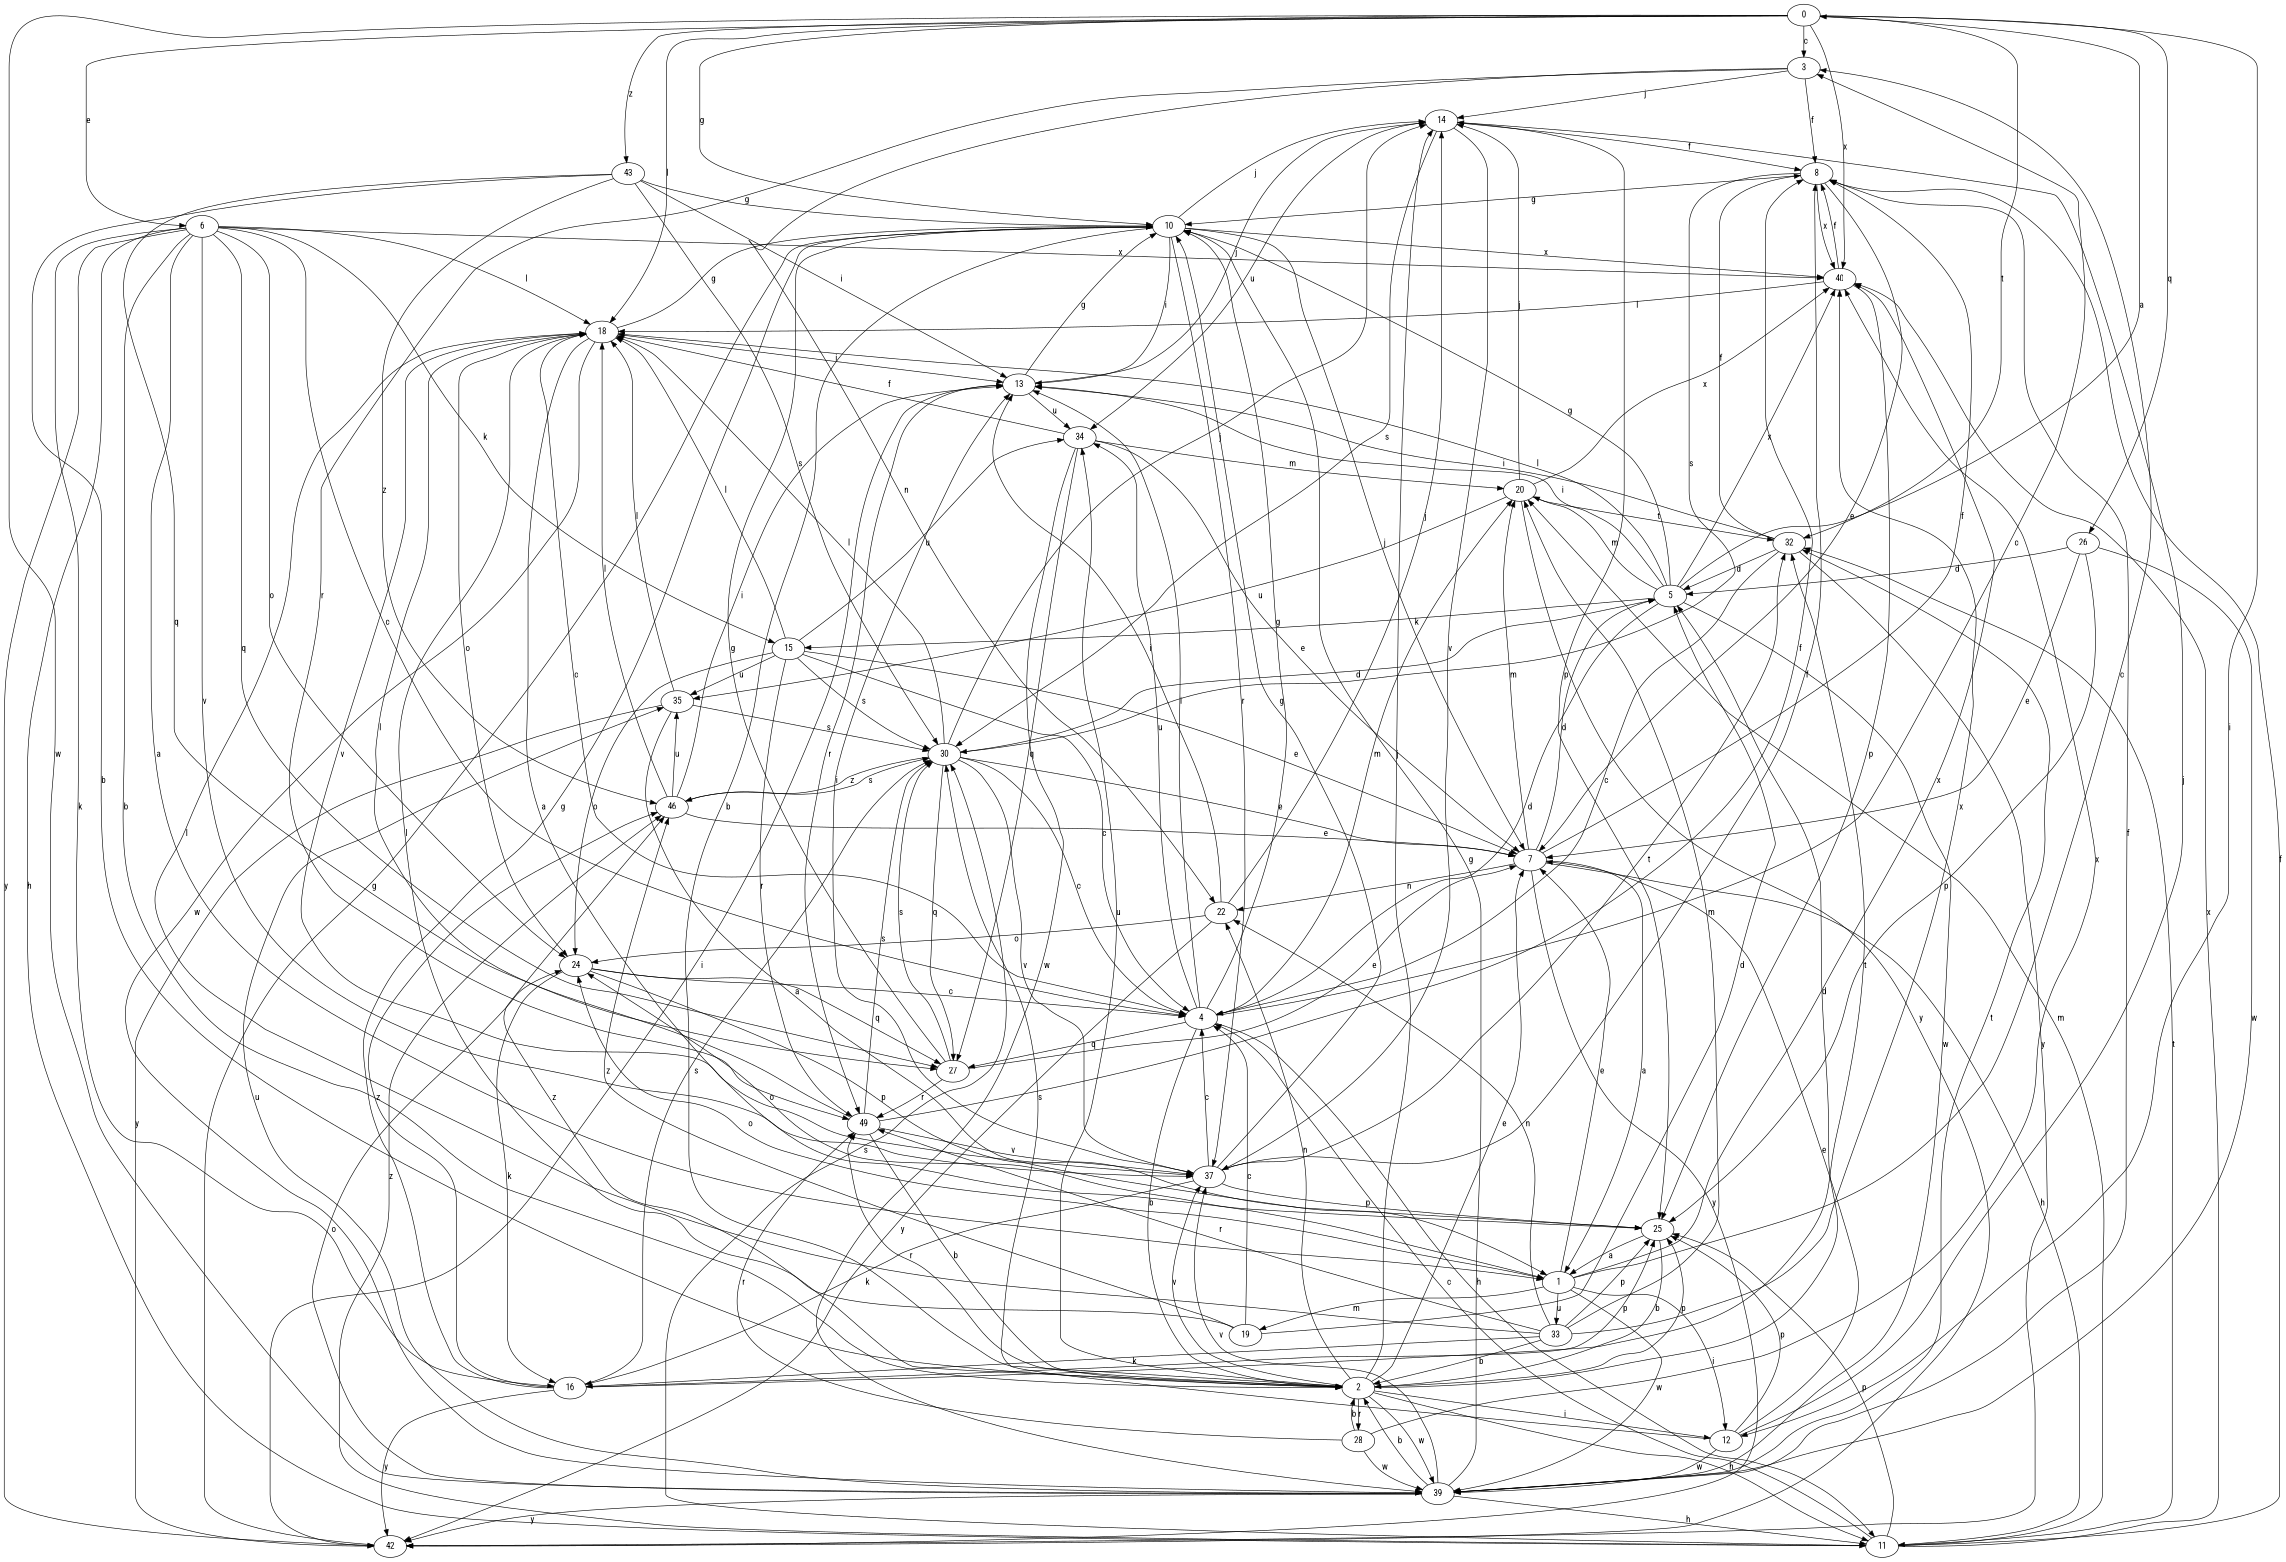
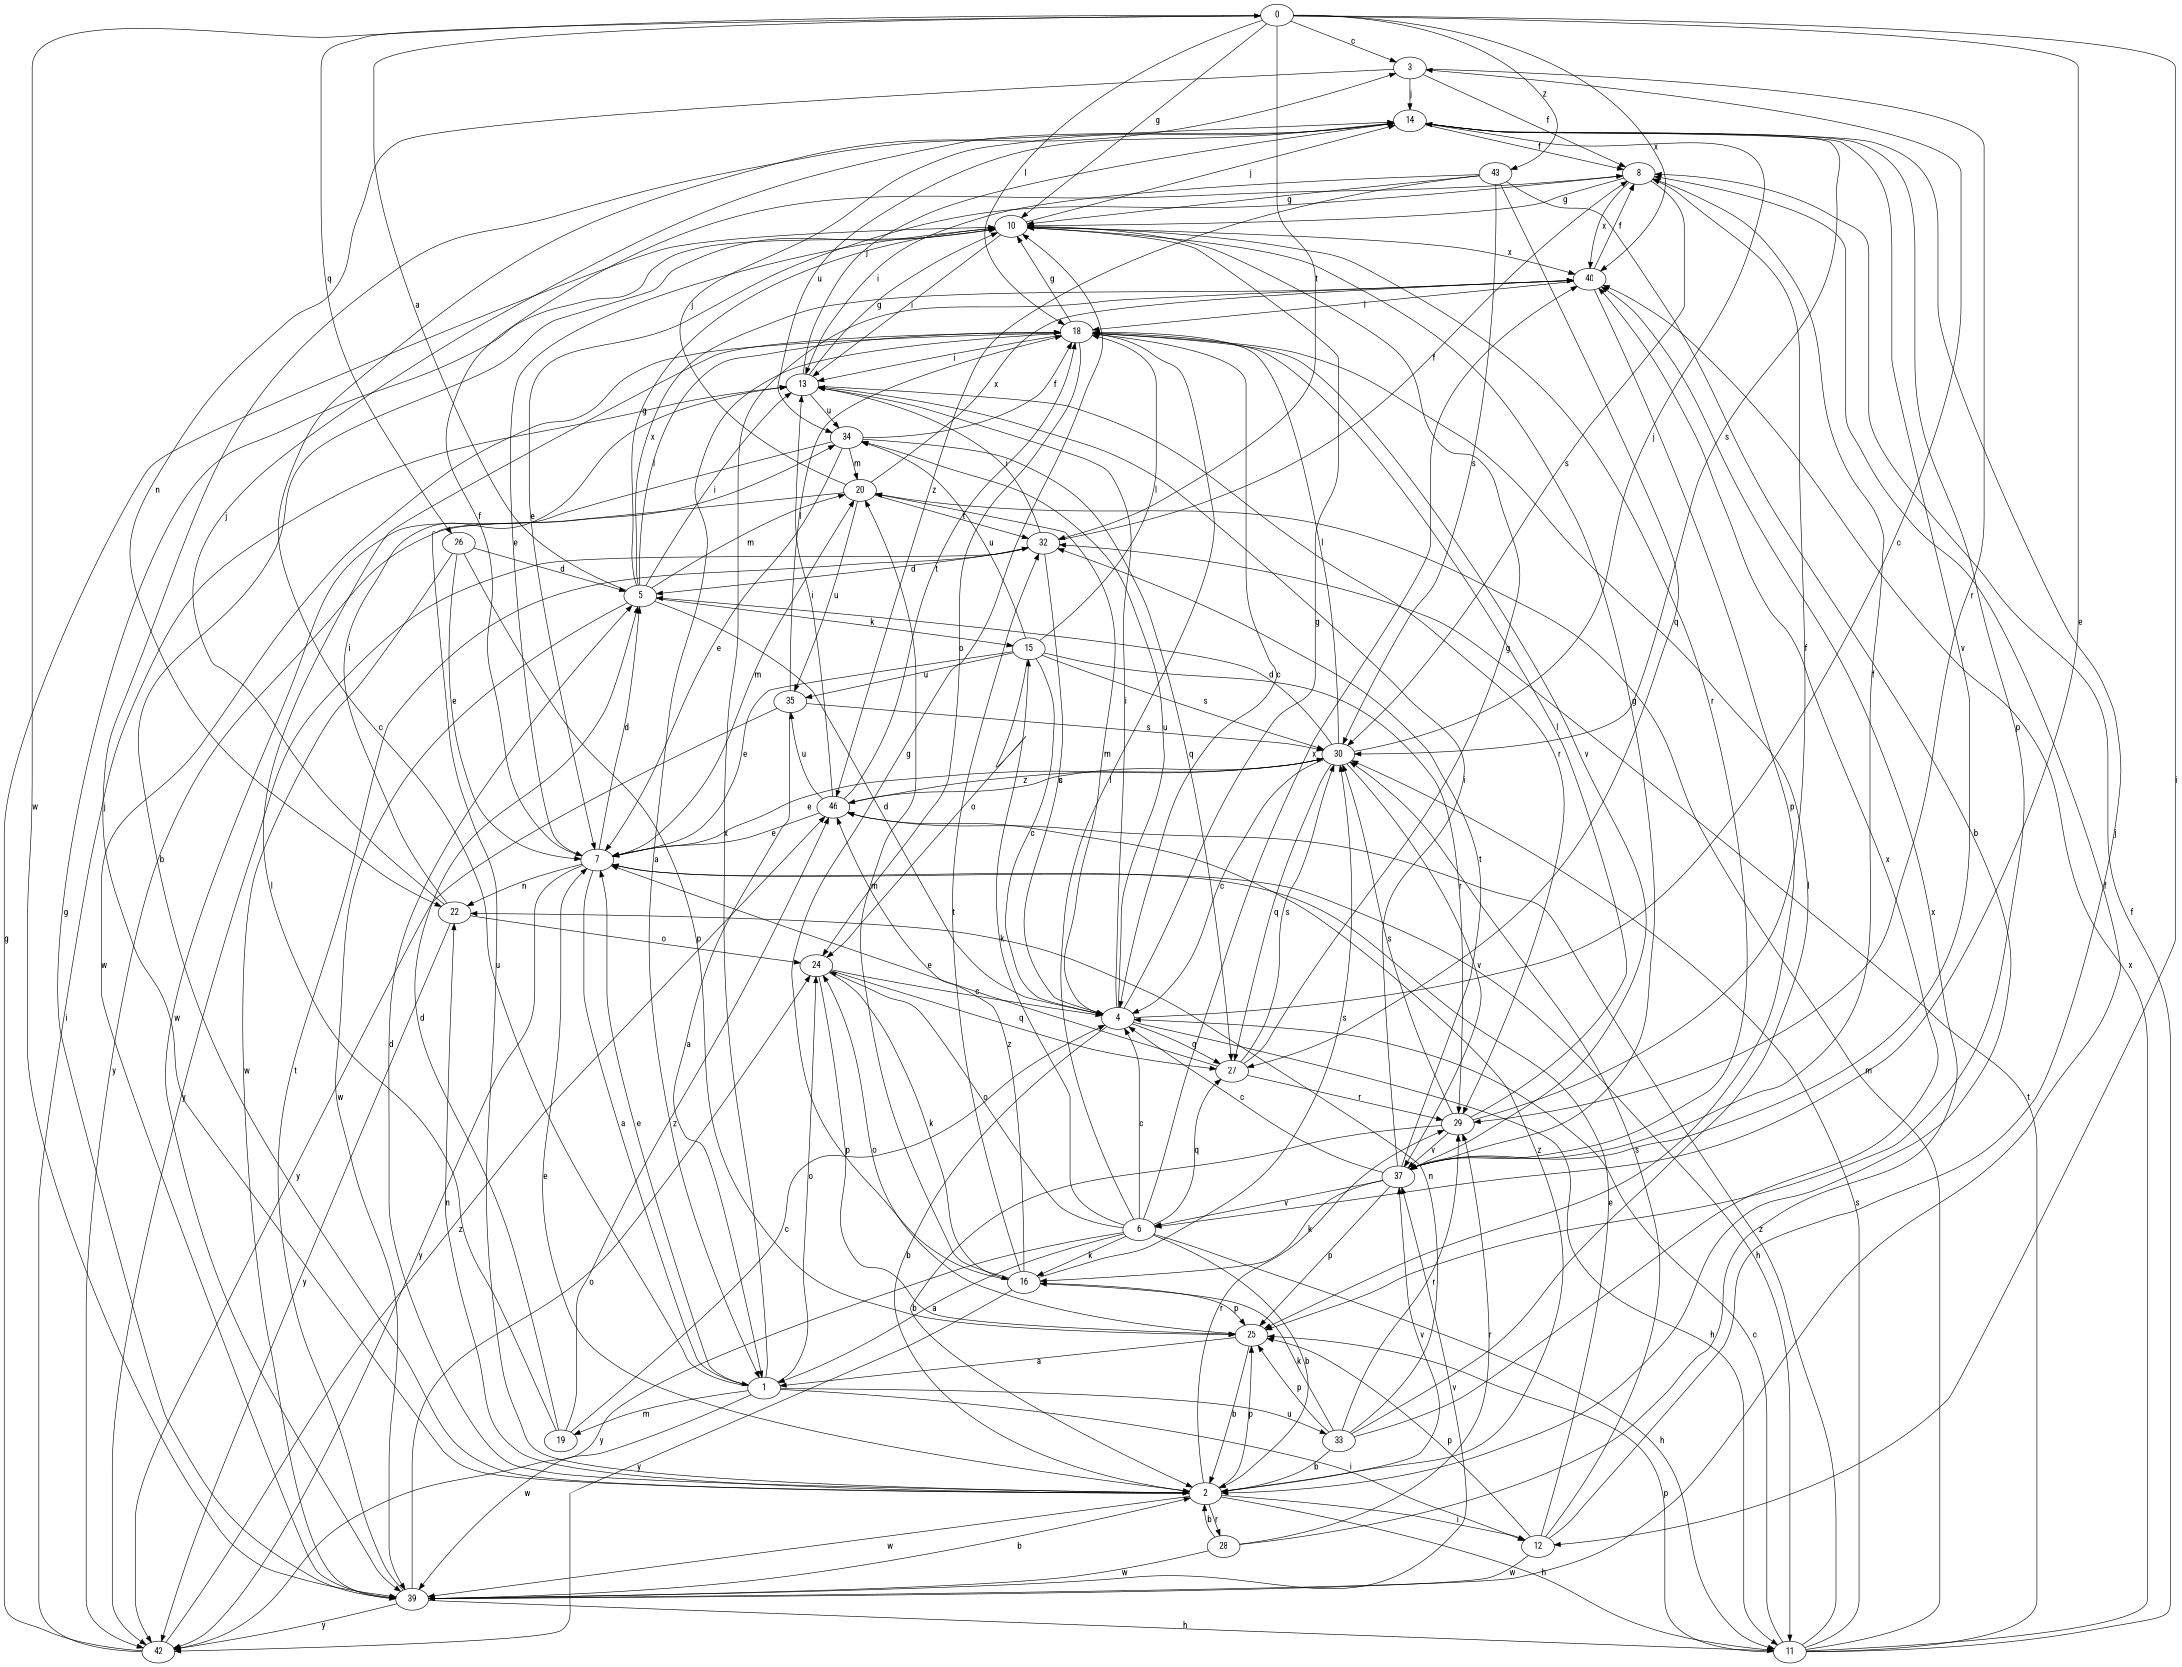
  strict digraph {
    fontname="Roboto Condensed"
    node [fontname="Roboto Condensed"]
    edge [fontname="Roboto Condensed"]
    0
    3
    6
    10
    12
    18
    26
    32
    39
    40
    43
    14
    22
-   29 [label=49]
+   29
    8
    1
    24
    2
    11
    37
    4
    27
    15
    16
    42
    7
    13
    25
    30
    5
    35
    46
    19
    33
    20
    28
    34
    0 -> 3 [label=c]
    0 -> 6 [label=e]
    0 -> 10 [label=g]
    0 -> 12 [label=i]
    0 -> 18 [label=l]
    0 -> 26 [label=q]
    0 -> 32 [label=t]
    0 -> 39 [label=w]
    0 -> 40 [label=x]
    0 -> 43 [label=z]
    3 -> 14 [label=j]
    3 -> 22 [label=n]
    3 -> 29 [label=r]
    3 -> 8 [label=f]
    6 -> 18 [label=l]
    6 -> 40 [label=x]
    6 -> 1 [label=a]
    6 -> 24 [label=o]
    6 -> 2 [label=b]
    6 -> 11 [label=h]
-   6 -> 37 [label=v]
+   37 -> 6 [label=v]
    6 -> 4 [label=c]
    6 -> 27 [label=q]
    6 -> 15 [label=k]
    6 -> 16 [label=k]
    6 -> 42 [label=y]
    10 -> 40 [label=x]
    10 -> 14 [label=j]
    10 -> 2 [label=b]
    10 -> 37 [label=r]
-   10 -> 7 [label=j]
+   10 -> 7 [label=e]
    10 -> 13 [label=i]
    12 -> 39 [label=w]
    12 -> 14 [label=j]
    12 -> 7 [label=e]
    12 -> 25 [label=p]
    12 -> 30 [label=s]
    18 -> 10 [label=g]
    18 -> 39 [label=w]
    18 -> 1 [label=a]
    18 -> 24 [label=o]
    18 -> 37 [label=v]
    18 -> 4 [label=c]
    18 -> 13 [label=i]
    26 -> 39 [label=w]
    26 -> 7 [label=e]
    26 -> 25 [label=p]
    26 -> 5 [label=d]
    32 -> 8 [label=f]
    32 -> 4 [label=c]
    32 -> 42 [label=y]
    32 -> 13 [label=i]
    32 -> 5 [label=d]
    39 -> 10 [label=g]
    39 -> 32 [label=t]
    39 -> 8 [label=f]
    39 -> 24 [label=o]
    39 -> 2 [label=b]
    39 -> 11 [label=h]
    39 -> 37 [label=v]
    39 -> 42 [label=y]
-   39 -> 35 [label=u]
    40 -> 18 [label=l]
    40 -> 8 [label=f]
    40 -> 25 [label=p]
    43 -> 10 [label=g]
    43 -> 2 [label=b]
    43 -> 27 [label=q]
    43 -> 13 [label=i]
    43 -> 30 [label=s]
    43 -> 46 [label=z]
    14 -> 8 [label=f]
    14 -> 37 [label=v]
    14 -> 25 [label=p]
    14 -> 30 [label=s]
    14 -> 34 [label=u]
    22 -> 14 [label=j]
    22 -> 24 [label=o]
    22 -> 42 [label=y]
    22 -> 13 [label=i]
    29 -> 18 [label=l]
    29 -> 8 [label=f]
    29 -> 2 [label=b]
    29 -> 37 [label=v]
    29 -> 30 [label=s]
    8 -> 10 [label=g]
    8 -> 40 [label=x]
    8 -> 7 [label=e]
    8 -> 30 [label=s]
    1 -> 3 [label=c]
    1 -> 12 [label=i]
    1 -> 39 [label=w]
    1 -> 40 [label=x]
    1 -> 24 [label=o]
    1 -> 7 [label=e]
    1 -> 19 [label=m]
    1 -> 33 [label=u]
    24 -> 4 [label=c]
    24 -> 27 [label=q]
    24 -> 16 [label=k]
    24 -> 25 [label=p]
    2 -> 12 [label=i]
    2 -> 39 [label=w]
    2 -> 14 [label=j]
    2 -> 22 [label=n]
    2 -> 29 [label=r]
    2 -> 11 [label=h]
    2 -> 37 [label=v]
    2 -> 7 [label=e]
    2 -> 25 [label=p]
    2 -> 5 [label=d]
    2 -> 46 [label=z]
    2 -> 28 [label=r]
    2 -> 34 [label=u]
    11 -> 32 [label=t]
    11 -> 40 [label=x]
    11 -> 8 [label=f]
    11 -> 4 [label=c]
    11 -> 25 [label=p]
    11 -> 30 [label=s]
    11 -> 46 [label=z]
    11 -> 20 [label=m]
    37 -> 10 [label=g]
    37 -> 32 [label=t]
    37 -> 8 [label=f]
    37 -> 4 [label=c]
    37 -> 16 [label=k]
    37 -> 13 [label=i]
    37 -> 25 [label=p]
    4 -> 3 [label=c]
    4 -> 10 [label=g]
    4 -> 2 [label=b]
    4 -> 11 [label=h]
    4 -> 27 [label=q]
    4 -> 13 [label=i]
    4 -> 20 [label=m]
    4 -> 34 [label=u]
    27 -> 10 [label=g]
    27 -> 29 [label=r]
    27 -> 7 [label=e]
    27 -> 30 [label=s]
    15 -> 18 [label=l]
    15 -> 29 [label=r]
    15 -> 24 [label=o]
    15 -> 4 [label=c]
    15 -> 7 [label=e]
    15 -> 30 [label=s]
    15 -> 35 [label=u]
    15 -> 34 [label=u]
    16 -> 10 [label=g]
    16 -> 32 [label=t]
    16 -> 42 [label=y]
    16 -> 25 [label=p]
    16 -> 30 [label=s]
    16 -> 46 [label=z]
    42 -> 10 [label=g]
    42 -> 13 [label=i]
+   42 -> 46 [label=z]
    7 -> 22 [label=n]
    7 -> 8 [label=f]
    7 -> 1 [label=a]
    7 -> 11 [label=h]
    7 -> 42 [label=y]
    7 -> 5 [label=d]
    7 -> 20 [label=m]
    13 -> 10 [label=g]
    13 -> 14 [label=j]
    13 -> 29 [label=r]
    13 -> 34 [label=u]
    25 -> 1 [label=a]
    25 -> 24 [label=o]
    25 -> 2 [label=b]
    30 -> 18 [label=l]
    30 -> 14 [label=j]
    30 -> 37 [label=v]
    30 -> 4 [label=c]
    30 -> 27 [label=q]
    30 -> 7 [label=e]
    30 -> 5 [label=d]
    30 -> 46 [label=z]
    5 -> 0 [label=a]
    5 -> 10 [label=g]
    5 -> 18 [label=l]
    5 -> 39 [label=w]
    5 -> 40 [label=x]
    5 -> 4 [label=d]
    5 -> 15 [label=k]
    5 -> 13 [label=i]
    5 -> 20 [label=m]
    35 -> 18 [label=l]
    35 -> 1 [label=a]
    35 -> 42 [label=y]
    35 -> 30 [label=s]
-   46 -> 18 [label=l]
+   46 -> 18 [label=t]
    46 -> 7 [label=e]
    46 -> 13 [label=i]
    46 -> 30 [label=s]
    46 -> 35 [label=u]
    19 -> 18 [label=l]
    19 -> 4 [label=c]
    19 -> 5 [label=d]
    19 -> 46 [label=z]
    33 -> 18 [label=l]
    33 -> 40 [label=x]
    33 -> 22 [label=n]
    33 -> 29 [label=r]
    33 -> 2 [label=b]
    33 -> 16 [label=k]
    33 -> 25 [label=p]
-   33 -> 20 [label=m]
+   16 -> 20 [label=m]
    20 -> 32 [label=t]
    20 -> 40 [label=x]
    20 -> 14 [label=j]
    20 -> 42 [label=y]
    20 -> 35 [label=u]
    28 -> 39 [label=w]
    28 -> 40 [label=x]
    28 -> 29 [label=r]
    28 -> 2 [label=b]
    34 -> 18 [label=f]
    34 -> 39 [label=w]
    34 -> 27 [label=q]
    34 -> 7 [label=e]
    34 -> 20 [label=m]
  }
